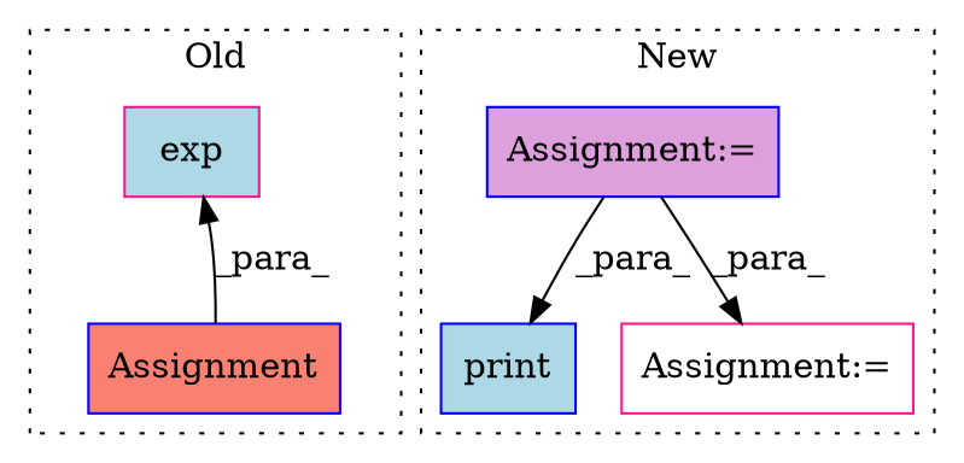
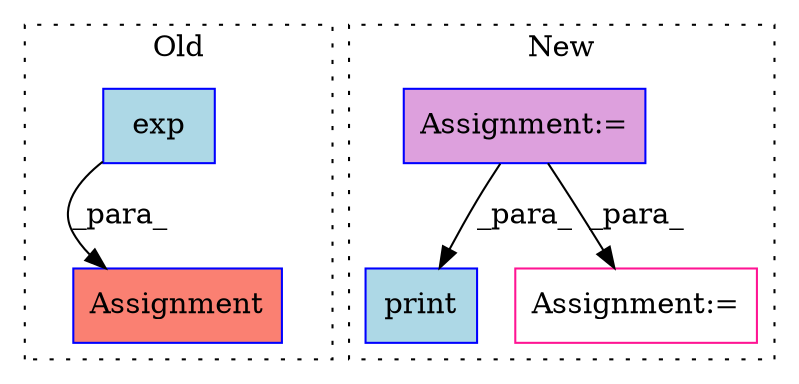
  digraph {
    node [a=32 color=blue fillcolor=lightblue l=1 shape=box style=filled]
-   n1 [color=deeppink l="4,1" label=exp s="4503,4516"]
+   n1 [l="4,1" label=exp s="4503,4516"]
    n2 [a=22 fillcolor=salmon l=9 label=Assignment s=4507]
    n3 [l="6,1" label=print s="4846,4875"]
    n4 [a=7 fillcolor=plum label="Assignment:=" s=4262]
    n5 [a=7 color=deeppink fillcolor=white label="Assignment:=" s=4939]
    subgraph cluster_1 {
      label=Old
      style=dotted
      n1
      n2
    }
    subgraph cluster_2 {
      label=New
      style=dotted
      n3
      n4
      n5
    }
-   n2 -> n1 [label=_para_]
+   n1 -> n2 [label=_para_]
    n4 -> n3 [label=_para_]
    n4 -> n5 [label=_para_]
  }
